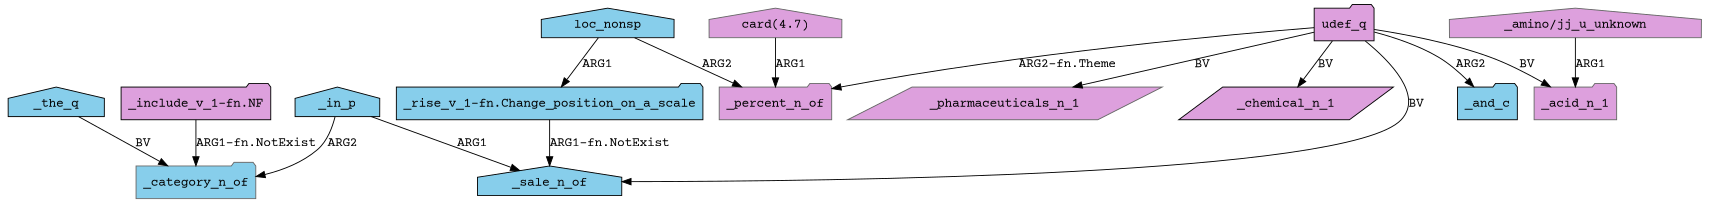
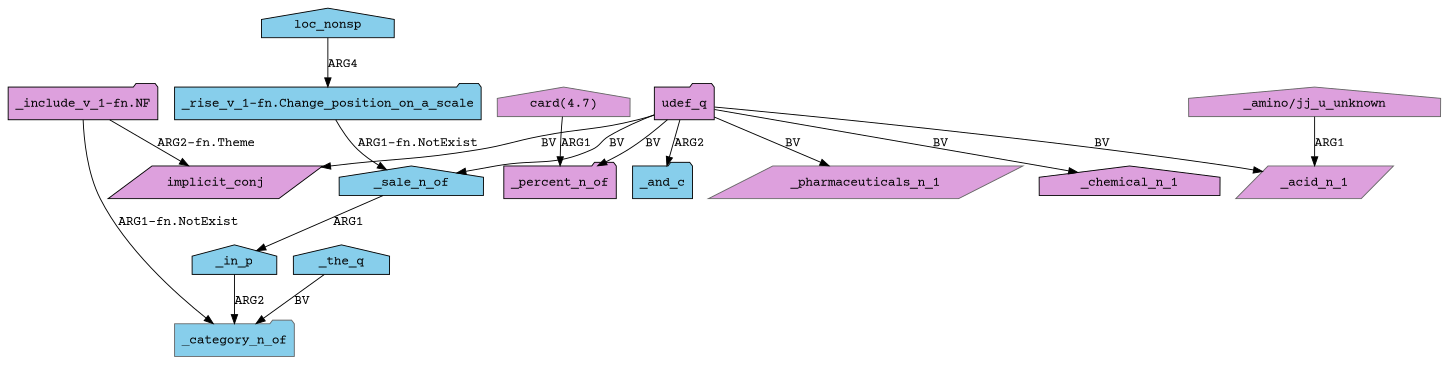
  digraph {
    fontname="Courier Prime"
    node [color=black fillcolor=plum fontname="Courier Prime" shape=house style=filled]
    edge [fontname="Courier Prime"]
    _in_p [fillcolor=skyblue]
    _category_n_of [color=gray40 fillcolor=skyblue shape=folder]
    _sale_n_of [fillcolor=skyblue]
    "_include_v_1-fn.NF" [shape=folder]
+   implicit_conj [shape=parallelogram]
    loc_nonsp [fillcolor=skyblue]
-   _percent_n_of [color=gray40 shape=folder]
+   _percent_n_of [shape=folder]
    "_rise_v_1-fn.Change_position_on_a_scale" [fillcolor=skyblue shape=folder]
    udef_q [shape=folder]
-   _acid_n_1 [color=gray40 shape=folder]
+   _acid_n_1 [color=gray40 shape=parallelogram]
    _and_c [fillcolor=skyblue shape=folder]
    _pharmaceuticals_n_1 [color=gray40 shape=parallelogram]
-   _chemical_n_1 [shape=parallelogram]
+   _chemical_n_1
    "_amino/jj_u_unknown" [color=gray40]
    _the_q [fillcolor=skyblue]
    "card(4.7)" [color=gray40]
    _in_p -> _category_n_of [label=ARG2]
-   _in_p -> _sale_n_of [label=ARG1]
+   _sale_n_of -> _in_p [label=ARG1]
    "_include_v_1-fn.NF" -> _category_n_of [label="ARG1-fn.NotExist"]
-   loc_nonsp -> _percent_n_of [label=ARG2]
-   loc_nonsp -> "_rise_v_1-fn.Change_position_on_a_scale" [label=ARG1]
+   "_include_v_1-fn.NF" -> implicit_conj [label="ARG2-fn.Theme"]
+   loc_nonsp -> "_rise_v_1-fn.Change_position_on_a_scale" [label=ARG4]
    "_rise_v_1-fn.Change_position_on_a_scale" -> _sale_n_of [label="ARG1-fn.NotExist"]
    udef_q -> _sale_n_of [label=BV]
-   udef_q -> _percent_n_of [label="ARG2-fn.Theme"]
+   udef_q -> implicit_conj [label=BV]
+   udef_q -> _percent_n_of [label=BV]
    udef_q -> _acid_n_1 [label=BV]
    udef_q -> _and_c [label=ARG2]
    udef_q -> _pharmaceuticals_n_1 [label=BV]
    udef_q -> _chemical_n_1 [label=BV]
    "_amino/jj_u_unknown" -> _acid_n_1 [label=ARG1]
    _the_q -> _category_n_of [label=BV]
    "card(4.7)" -> _percent_n_of [label=ARG1]
  }
